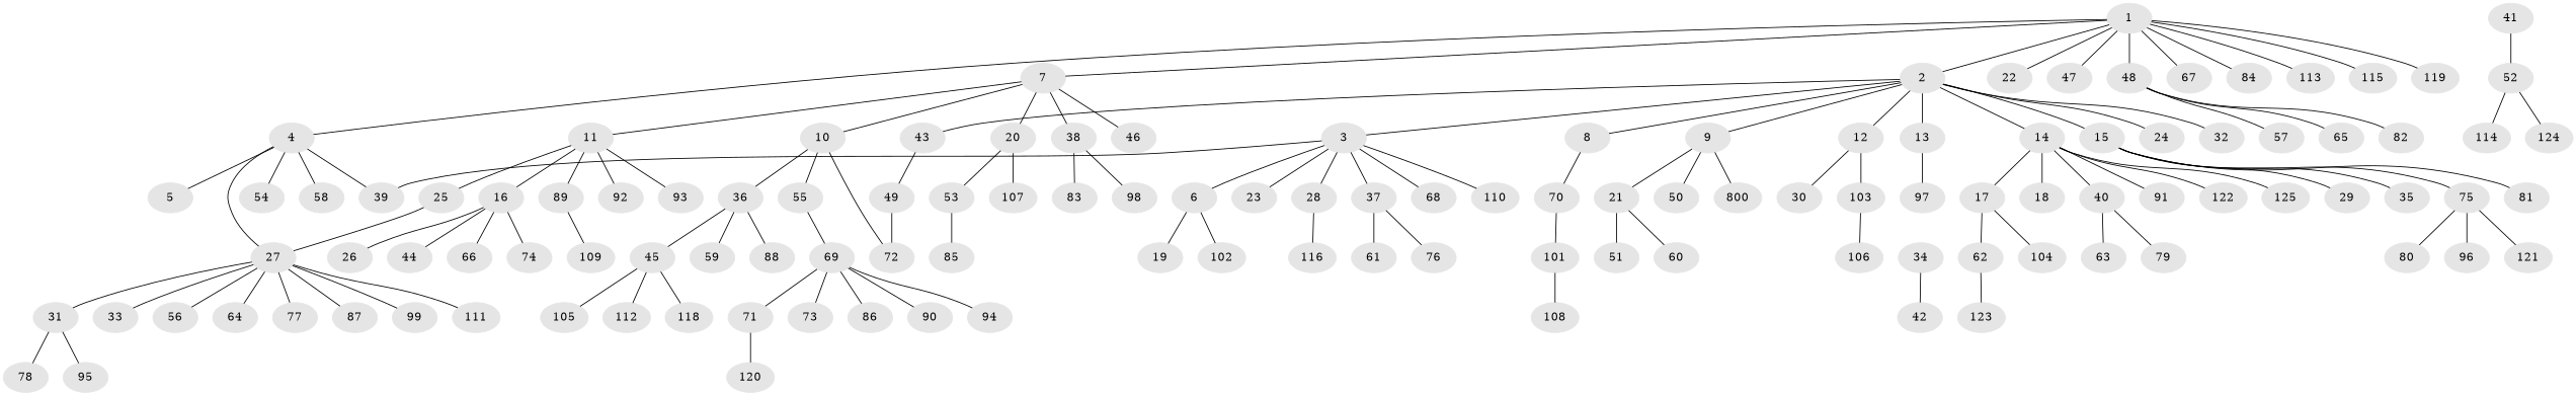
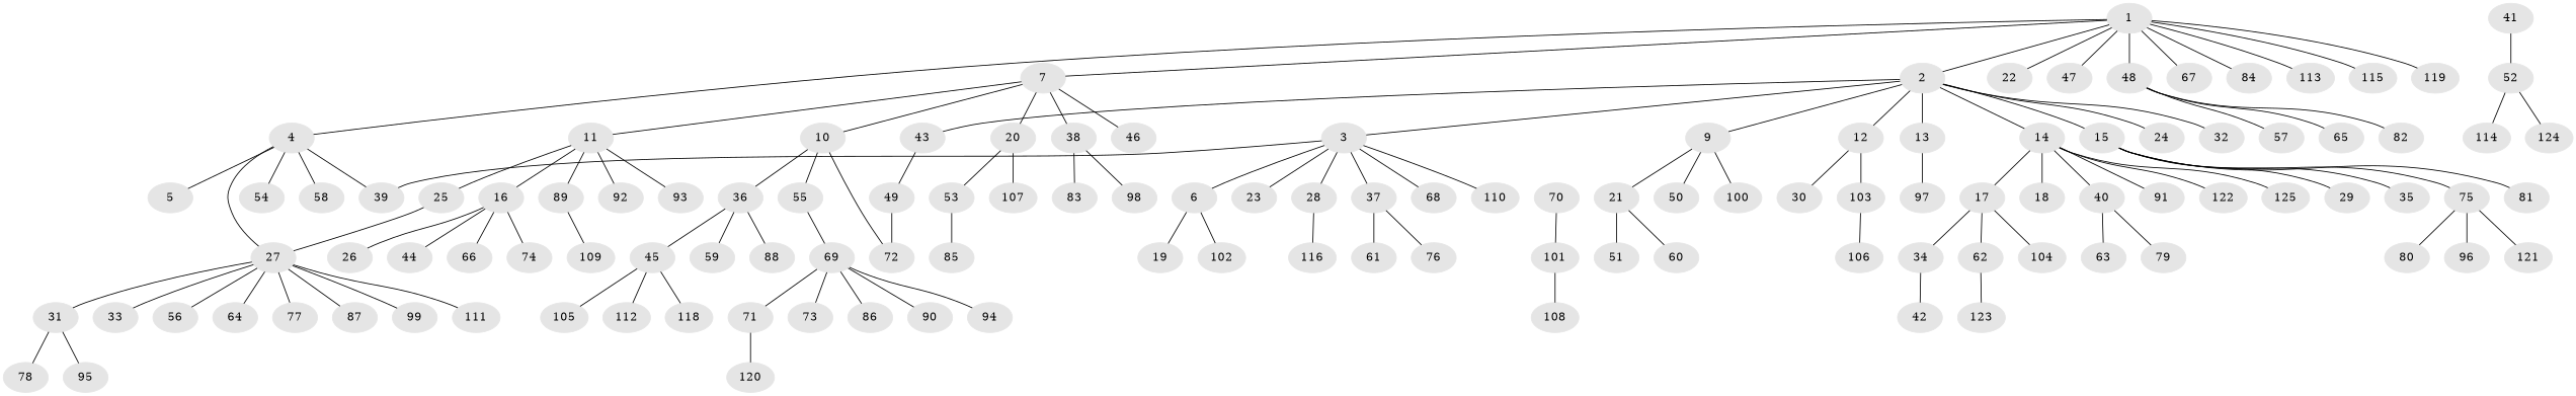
  graph {
    node [color=gray90 style=filled]
    1
    2
    4
    7
    22
    47
    48
    67
    84
    113
    115
    119
    3
-   8
    9
    12
    13
    14
    15
    24
    32
    43
    39
    5
    27
    54
    58
    10
    11
    20
    38
    46
    57
    65
    82
    6
    23
    28
    37
    68
    110
    70
    21
    50
-   100 [label=800]
+   100
    30
    103
    97
    17
    18
    40
    91
    122
    125
    29
    35
    75
    81
    49
    19
    102
    116
    61
    76
    41
    52
    31
    33
    56
    64
    77
    87
    99
    111
    36
    55
    72
    16
    25
    89
    92
    93
    53
    107
    83
    98
    101
    51
    60
    45
    59
    88
    69
    26
    44
    66
    74
    109
    106
    34
    62
    104
    63
    79
    80
    96
    121
    42
    123
    85
    78
    95
    105
    112
    118
    114
    124
    71
    73
    86
    90
    94
    120
    108
    1 -- 2
    1 -- 4
    1 -- 7
    1 -- 22
    1 -- 47
    1 -- 48
    1 -- 67
    1 -- 84
    1 -- 113
    1 -- 115
    1 -- 119
    2 -- 3
-   2 -- 8
    2 -- 9
    2 -- 12
    2 -- 13
    2 -- 14
    2 -- 15
    2 -- 24
    2 -- 32
    2 -- 43
    4 -- 39
    4 -- 5
    4 -- 27
    4 -- 54
    4 -- 58
    7 -- 10
    7 -- 11
    7 -- 20
    7 -- 38
    7 -- 46
    48 -- 57
    48 -- 65
    48 -- 82
    3 -- 39
    3 -- 6
    3 -- 23
    3 -- 28
    3 -- 37
    3 -- 68
    3 -- 110
-   8 -- 70
    9 -- 21
    9 -- 50
    9 -- 100
    12 -- 30
    12 -- 103
    13 -- 97
    14 -- 17
    14 -- 18
    14 -- 40
    14 -- 91
    14 -- 122
    14 -- 125
    15 -- 29
    15 -- 35
    15 -- 75
    15 -- 81
    43 -- 49
    27 -- 31
    27 -- 33
    27 -- 56
    27 -- 64
    27 -- 77
    27 -- 87
    27 -- 99
    27 -- 111
    10 -- 36
    10 -- 55
    10 -- 72
    11 -- 16
    11 -- 25
    11 -- 89
    11 -- 92
    11 -- 93
    20 -- 53
    20 -- 107
    38 -- 83
    38 -- 98
    6 -- 19
    6 -- 102
    28 -- 116
    37 -- 61
    37 -- 76
    70 -- 101
    21 -- 51
    21 -- 60
    103 -- 106
+   17 -- 34
    17 -- 62
    17 -- 104
    40 -- 63
    40 -- 79
    75 -- 80
    75 -- 96
    75 -- 121
    49 -- 72
    41 -- 52
    52 -- 114
    52 -- 124
    31 -- 78
    31 -- 95
    36 -- 45
    36 -- 59
    36 -- 88
    55 -- 69
    16 -- 26
    16 -- 44
    16 -- 66
    16 -- 74
    25 -- 27
    89 -- 109
    53 -- 85
    101 -- 108
    45 -- 105
    45 -- 112
    45 -- 118
    69 -- 71
    69 -- 73
    69 -- 86
    69 -- 90
    69 -- 94
    34 -- 42
    62 -- 123
    71 -- 120
  }
